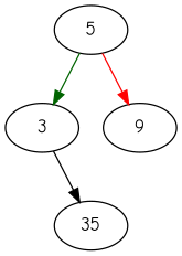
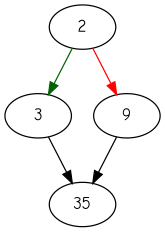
  strict digraph {
    fontname="Comic Neue"
    node [fontname="Comic Neue"]
    edge [fontname="Comic Neue"]
-   2 [entry=true label=5]
+   2 [entry=true]
    n2 [label=3]
    9
    n4 [label=35]
    2 -> n2 [color=darkgreen cond=true]
    2 -> 9 [color=red cond=false]
    n2 -> n4
+   9 -> n4
  }
